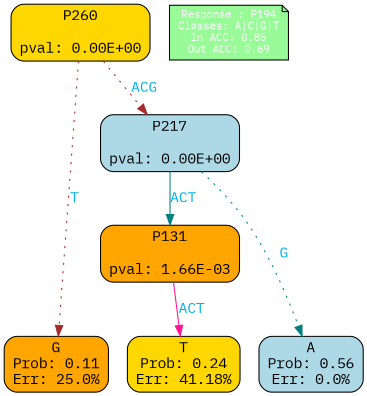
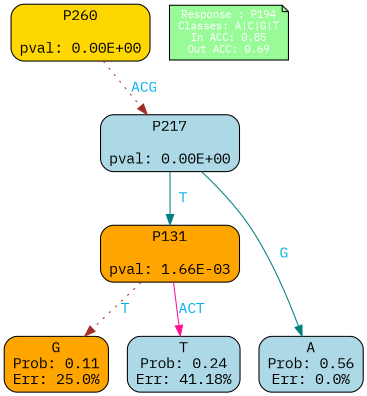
  digraph {
    fontname="IBM Plex Mono"
    ranksep=equally
    splines=polylines
    node [color=black fillcolor=gold fontname="IBM Plex Mono" shape=box style="filled, rounded"]
    edge [color=brown fontcolor=deepskyblue2 fontname="IBM Plex Mono" style=solid]
-   n1 [label="T\nProb: 0.24\nErr: 41.18%"]
+   n1 [fillcolor=lightblue label="T\nProb: 0.24\nErr: 41.18%"]
    n2 [fillcolor=lightblue label="A\nProb: 0.56\nErr: 0.0%"]
    n3 [fillcolor=orange label="G\nProb: 0.11\nErr: 25.0%"]
    n4 [align=left fillcolor=palegreen fontcolor=white fontsize=10 label="Response : P194\nClasses: A|C|G|T\nIn ACC: 0.85\nOut ACC: 0.69\n" shape=note style=filled]
    n5 [label="P260\n\npval: 0.00E+00"]
    n6 [fillcolor=lightblue label="P217\n\npval: 0.00E+00"]
    n7 [fillcolor=orange label="P131\n\npval: 1.66E-03"]
    subgraph sub_1 {
      rank=same
      n1
      n2
      n3
    }
    subgraph sub_2 {
      rank=same
      n4
      n5
    }
-   n5 -> n3 [label=T style=dotted]
+   n7 -> n3 [label=T style=dotted]
    n5 -> n6 [label=ACG style=dotted]
-   n6 -> n2 [color=teal label=G style=dotted]
-   n6 -> n7 [color=teal label=ACT]
+   n6 -> n2 [color=teal label=G]
+   n6 -> n7 [color=teal label=T]
    n7 -> n1 [color=deeppink label=ACT]
  }
